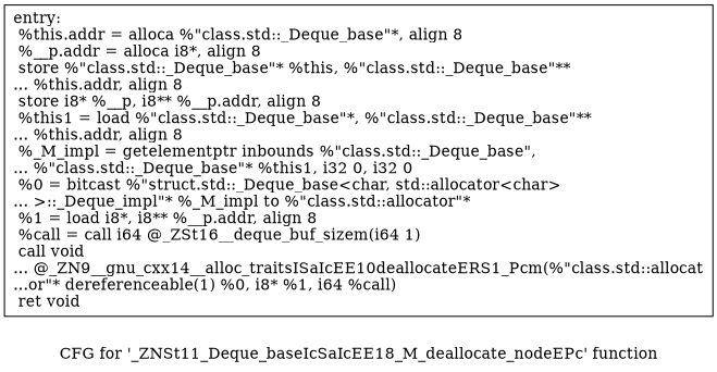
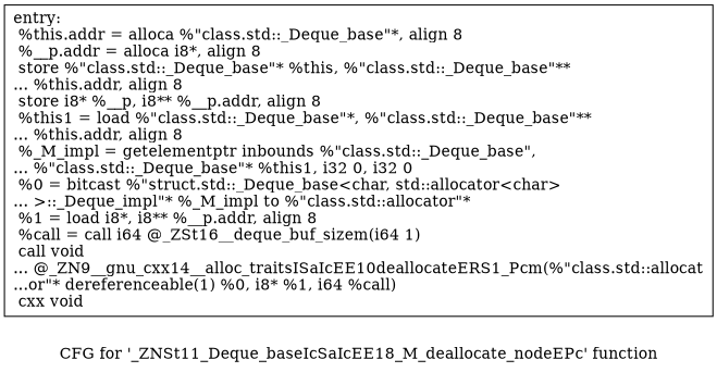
  digraph {
    label="CFG for '_ZNSt11_Deque_baseIcSaIcEE18_M_deallocate_nodeEPc' function"
-   n1 [label="{entry:\l  %this.addr = alloca %\"class.std::_Deque_base\"*, align 8\l  %__p.addr = alloca i8*, align 8\l  store %\"class.std::_Deque_base\"* %this, %\"class.std::_Deque_base\"**\l... %this.addr, align 8\l  store i8* %__p, i8** %__p.addr, align 8\l  %this1 = load %\"class.std::_Deque_base\"*, %\"class.std::_Deque_base\"**\l... %this.addr, align 8\l  %_M_impl = getelementptr inbounds %\"class.std::_Deque_base\",\l... %\"class.std::_Deque_base\"* %this1, i32 0, i32 0\l  %0 = bitcast %\"struct.std::_Deque_base\<char, std::allocator\<char\>\l... \>::_Deque_impl\"* %_M_impl to %\"class.std::allocator\"*\l  %1 = load i8*, i8** %__p.addr, align 8\l  %call = call i64 @_ZSt16__deque_buf_sizem(i64 1)\l  call void\l... @_ZN9__gnu_cxx14__alloc_traitsISaIcEE10deallocateERS1_Pcm(%\"class.std::allocat\l...or\"* dereferenceable(1) %0, i8* %1, i64 %call)\l  ret void\l}" shape=record]
+   n1 [label="{entry:\l  %this.addr = alloca %\"class.std::_Deque_base\"*, align 8\l  %__p.addr = alloca i8*, align 8\l  store %\"class.std::_Deque_base\"* %this, %\"class.std::_Deque_base\"**\l... %this.addr, align 8\l  store i8* %__p, i8** %__p.addr, align 8\l  %this1 = load %\"class.std::_Deque_base\"*, %\"class.std::_Deque_base\"**\l... %this.addr, align 8\l  %_M_impl = getelementptr inbounds %\"class.std::_Deque_base\",\l... %\"class.std::_Deque_base\"* %this1, i32 0, i32 0\l  %0 = bitcast %\"struct.std::_Deque_base\<char, std::allocator\<char\>\l... \>::_Deque_impl\"* %_M_impl to %\"class.std::allocator\"*\l  %1 = load i8*, i8** %__p.addr, align 8\l  %call = call i64 @_ZSt16__deque_buf_sizem(i64 1)\l  call void\l... @_ZN9__gnu_cxx14__alloc_traitsISaIcEE10deallocateERS1_Pcm(%\"class.std::allocat\l...or\"* dereferenceable(1) %0, i8* %1, i64 %call)\l  cxx void\l}" shape=record]
  }
